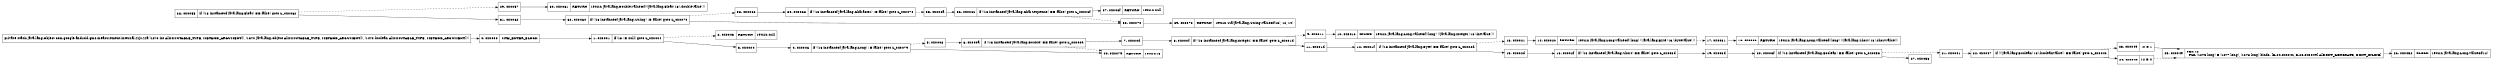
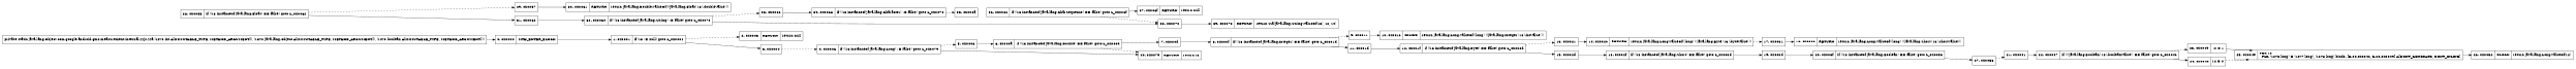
  digraph {
    rankdir=LR
    node [shape=record]
    n1 [label="{0\:\ 0x0000|MTH_ENTER_BLOCK\l}"]
    n2 [label="{1\:\ 0x0001|if (r3 != null) goto L_0x0004\l}"]
    n3 [label="{2\:\ 0x0003|RETURN\l|return null\l}"]
    n4 [label="{3\:\ 0x0004}"]
    n5 [label="{4\:\ 0x0006|if ((r3 instanceof java.lang.Long) != false) goto L_0x0079\l}"]
    n6 [label="{5\:\ 0x0008}"]
    n7 [label="{40\:\ 0x0079|RETURN\l|return r3\l}"]
    n8 [label="{6\:\ 0x000a|if ((r3 instanceof java.lang.Double) == false) goto L_0x000d\l}"]
    n9 [label="{7\:\ 0x000d}"]
    n10 [label="{8\:\ 0x000f|if ((r3 instanceof java.lang.Integer) == false) goto L_0x001d\l}"]
    n11 [label="{9\:\ 0x0011}"]
    n12 [label="{11\:\ 0x001d}"]
    n13 [label="{10\:\ 0x001c|INLINE\l|return java.lang.Long.valueOf((long) ((java.lang.Integer) r3).intValue())\l}"]
    n14 [label="{12\:\ 0x001f|if ((r3 instanceof java.lang.Byte) == false) goto L_0x002d\l}"]
    n15 [label="{13\:\ 0x0021}"]
    n16 [label="{15\:\ 0x002d}"]
    n17 [label="{14\:\ 0x002c|RETURN\l|return java.lang.Long.valueOf((long) ((java.lang.Byte) r3).byteValue())\l}"]
    n18 [label="{16\:\ 0x002f|if ((r3 instanceof java.lang.Short) == false) goto L_0x003d\l}"]
    n19 [label="{17\:\ 0x0031}"]
    n20 [label="{19\:\ 0x003d}"]
    n21 [label="{18\:\ 0x003c|RETURN\l|return java.lang.Long.valueOf((long) ((java.lang.Short) r3).shortValue())\l}"]
    n22 [label="{20\:\ 0x003f|if ((r3 instanceof java.lang.Boolean) == false) goto L_0x0053\l}"]
    n23 [label="{21\:\ 0x0041}"]
    n24 [label="{27\:\ 0x0053}"]
    n25 [label="{22\:\ 0x0047|if (((java.lang.Boolean) r3).booleanValue() == false) goto L_0x004c\l}"]
    n26 [label="{23\:\ 0x0049|r2 = 1\l}"]
    n27 [label="{24\:\ 0x004c|r2 = 0\l}"]
    n28 [label="{25\:\ 0x004e|PHI: r2 \l  PHI: (r2v5 long) = (r2v7 long), (r2v8 long) binds: [B:24:0x004c, B:23:0x0049] A[DONT_GENERATE, DONT_INLINE]\l}"]
    n29 [label="{26\:\ 0x0052|BLOCK\l|return java.lang.Long.valueOf(r2)\l}"]
    n30 [label="{28\:\ 0x0055|if ((r3 instanceof java.lang.Float) == false) goto L_0x0062\l}"]
    n31 [label="{29\:\ 0x0057}"]
    n32 [label="{31\:\ 0x0062}"]
    n33 [label="{30\:\ 0x0061|RETURN\l|return java.lang.Double.valueOf(((java.lang.Float) r3).doubleValue())\l}"]
    n34 [label="{32\:\ 0x0064|if ((r3 instanceof java.lang.String) != false) goto L_0x0070\l}"]
    n35 [label="{33\:\ 0x0066}"]
    n36 [label="{38\:\ 0x0070}"]
    n37 [label="{34\:\ 0x0068|if ((r3 instanceof java.lang.Character) != false) goto L_0x0070\l}"]
    n38 [label="{39\:\ 0x0078|RETURN\l|return zza(java.lang.String.valueOf(r3), r2, r4)\l}"]
    n39 [label="{35\:\ 0x006a}"]
    n40 [label="{36\:\ 0x006c|if ((r3 instanceof java.lang.CharSequence) == false) goto L_0x006f\l}"]
    n41 [label="{37\:\ 0x006f|RETURN\l|return null\l}"]
    n42 [label="{private static java.lang.Object com.google.android.gms.measurement.internal.zzjs.zza((r2v0 int A[IMMUTABLE_TYPE, METHOD_ARGUMENT]), (r3v0 java.lang.Object A[IMMUTABLE_TYPE, METHOD_ARGUMENT]), (r4v0 boolean A[IMMUTABLE_TYPE, METHOD_ARGUMENT])) }"]
    n1 -> n2
    n2 -> n3 [style=dashed]
    n2 -> n4
-   n4 -> n5
+   n4 -> n5 [style=dashed]
    n5 -> n6 [style=dashed]
    n5 -> n7
    n6 -> n8
    n8 -> n7 [style=dashed]
    n8 -> n9
    n9 -> n10
    n10 -> n11 [style=dashed]
    n10 -> n12
    n11 -> n13
    n12 -> n14
    n14 -> n15 [style=dashed]
    n14 -> n16
    n15 -> n17
    n16 -> n18
    n17 -> n19 [style=dashed]
    n18 -> n20
    n19 -> n21
    n20 -> n22
-   n22 -> n23 [style=dashed]
+   n24 -> n23 [style=dashed]
    n22 -> n24
    n23 -> n25
    n25 -> n26 [style=dashed]
    n25 -> n27
    n26 -> n28
    n27 -> n28 [style=dashed]
    n28 -> n29
    n30 -> n31 [style=dashed]
    n30 -> n32
    n31 -> n33
    n32 -> n34
    n34 -> n35 [style=dashed]
    n34 -> n36
    n35 -> n37
    n36 -> n38
    n37 -> n39 [style=dashed]
-   n39 -> n40
    n40 -> n36 [style=dashed]
    n40 -> n41
    n42 -> n1
  }
